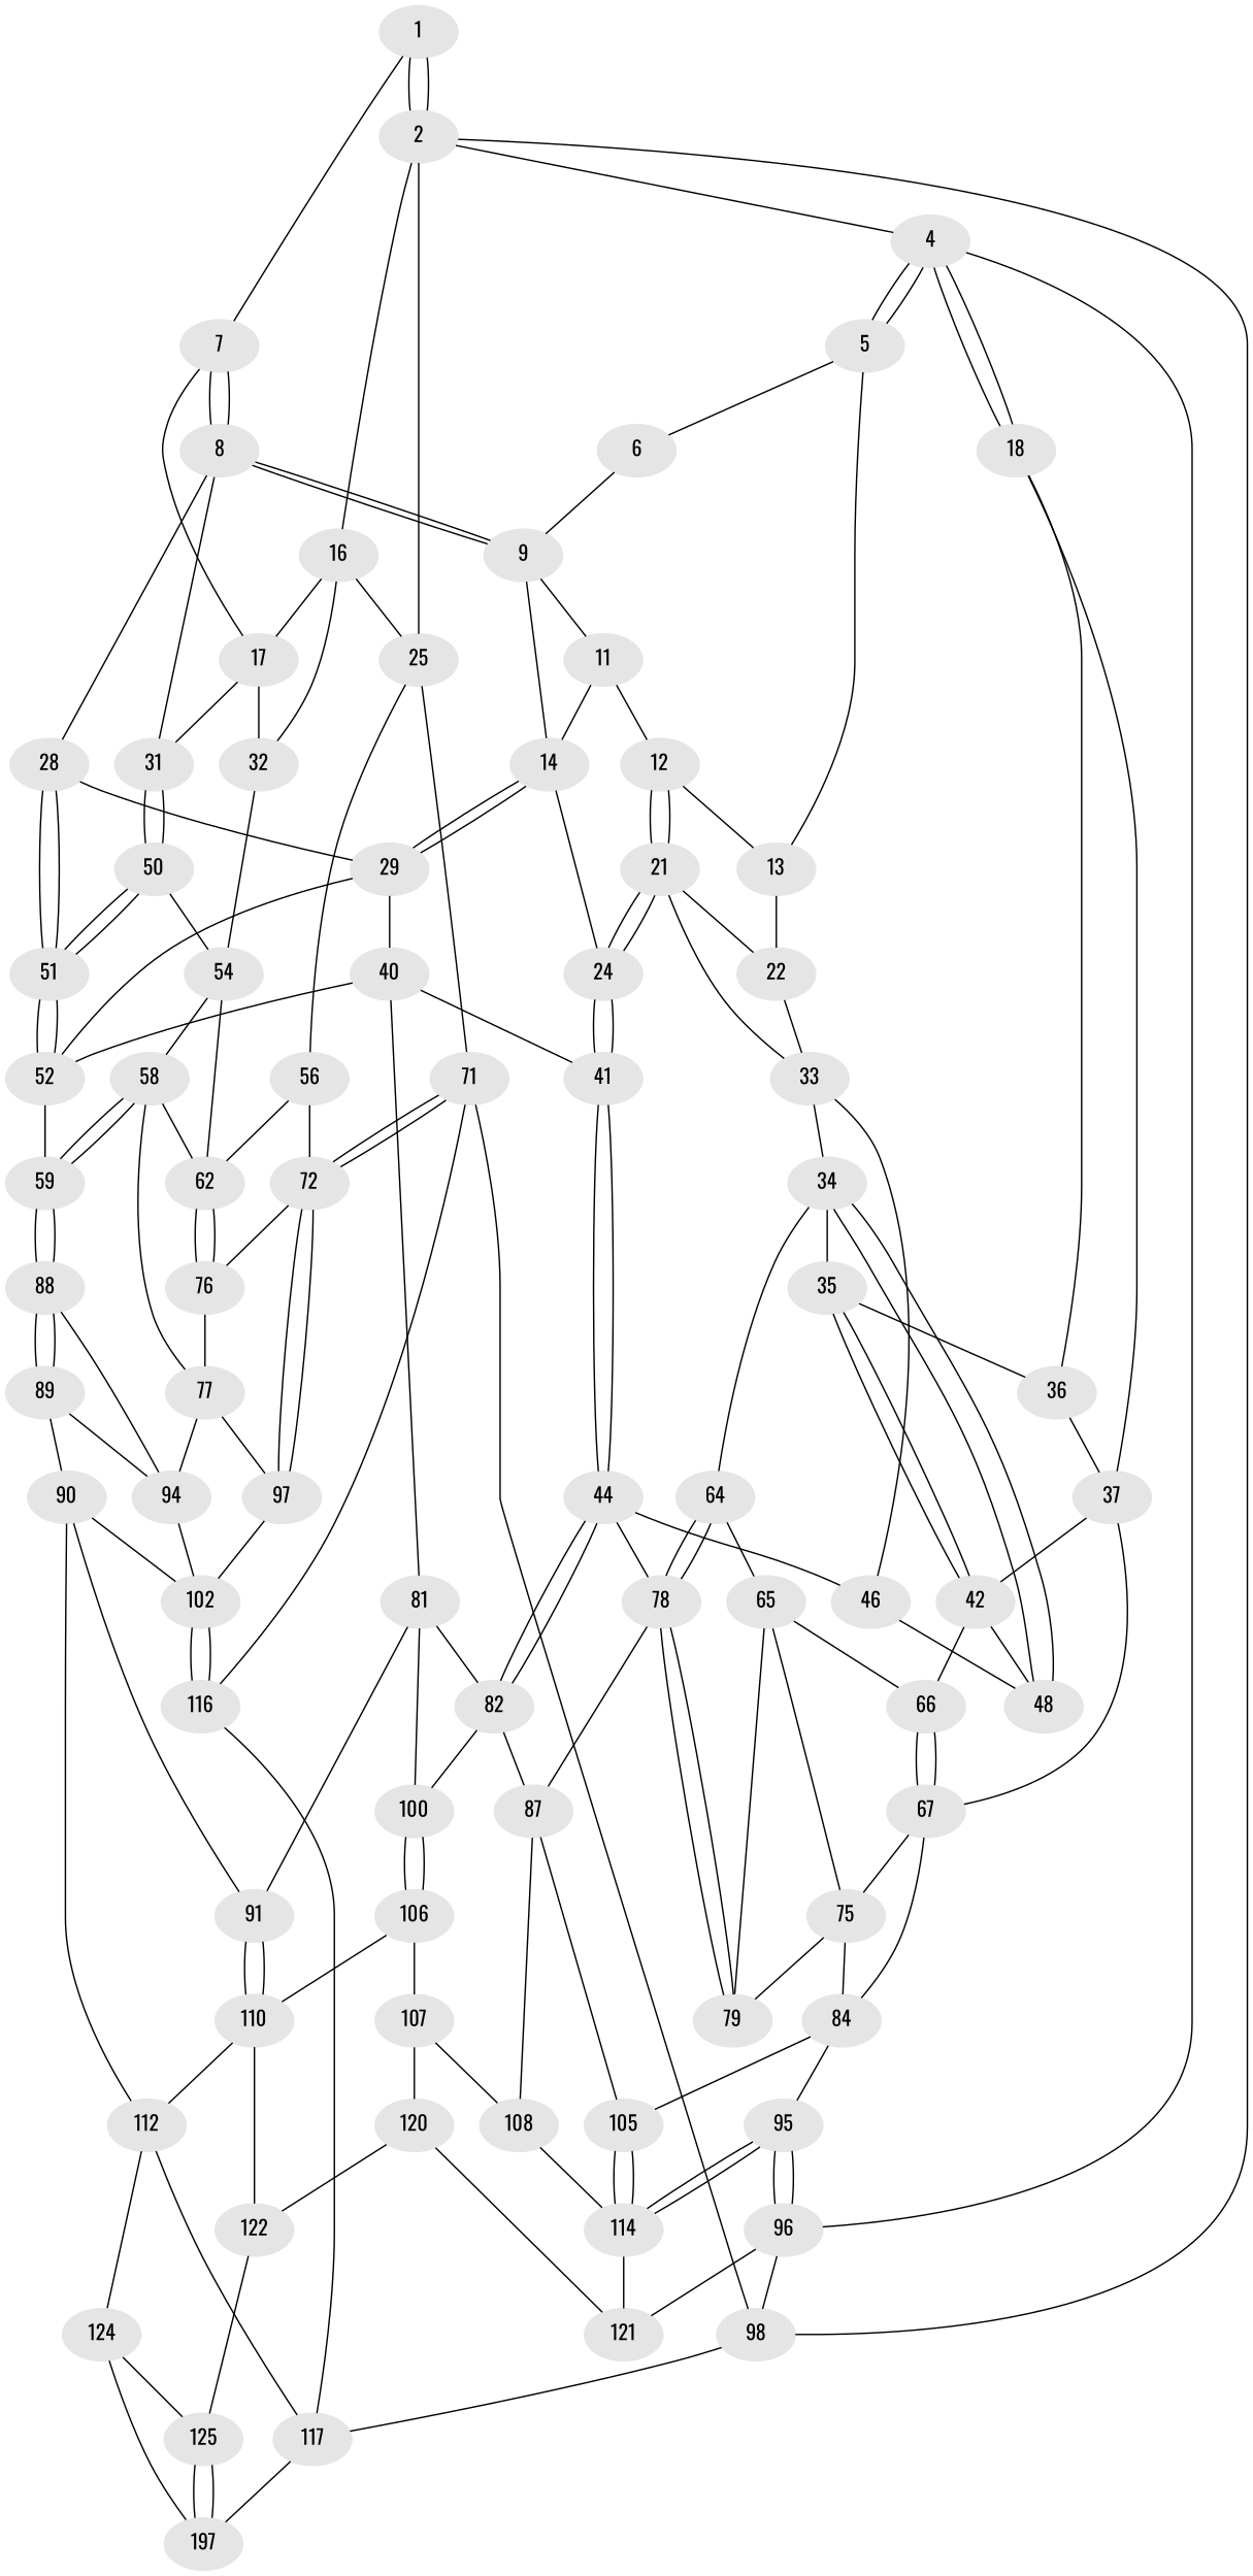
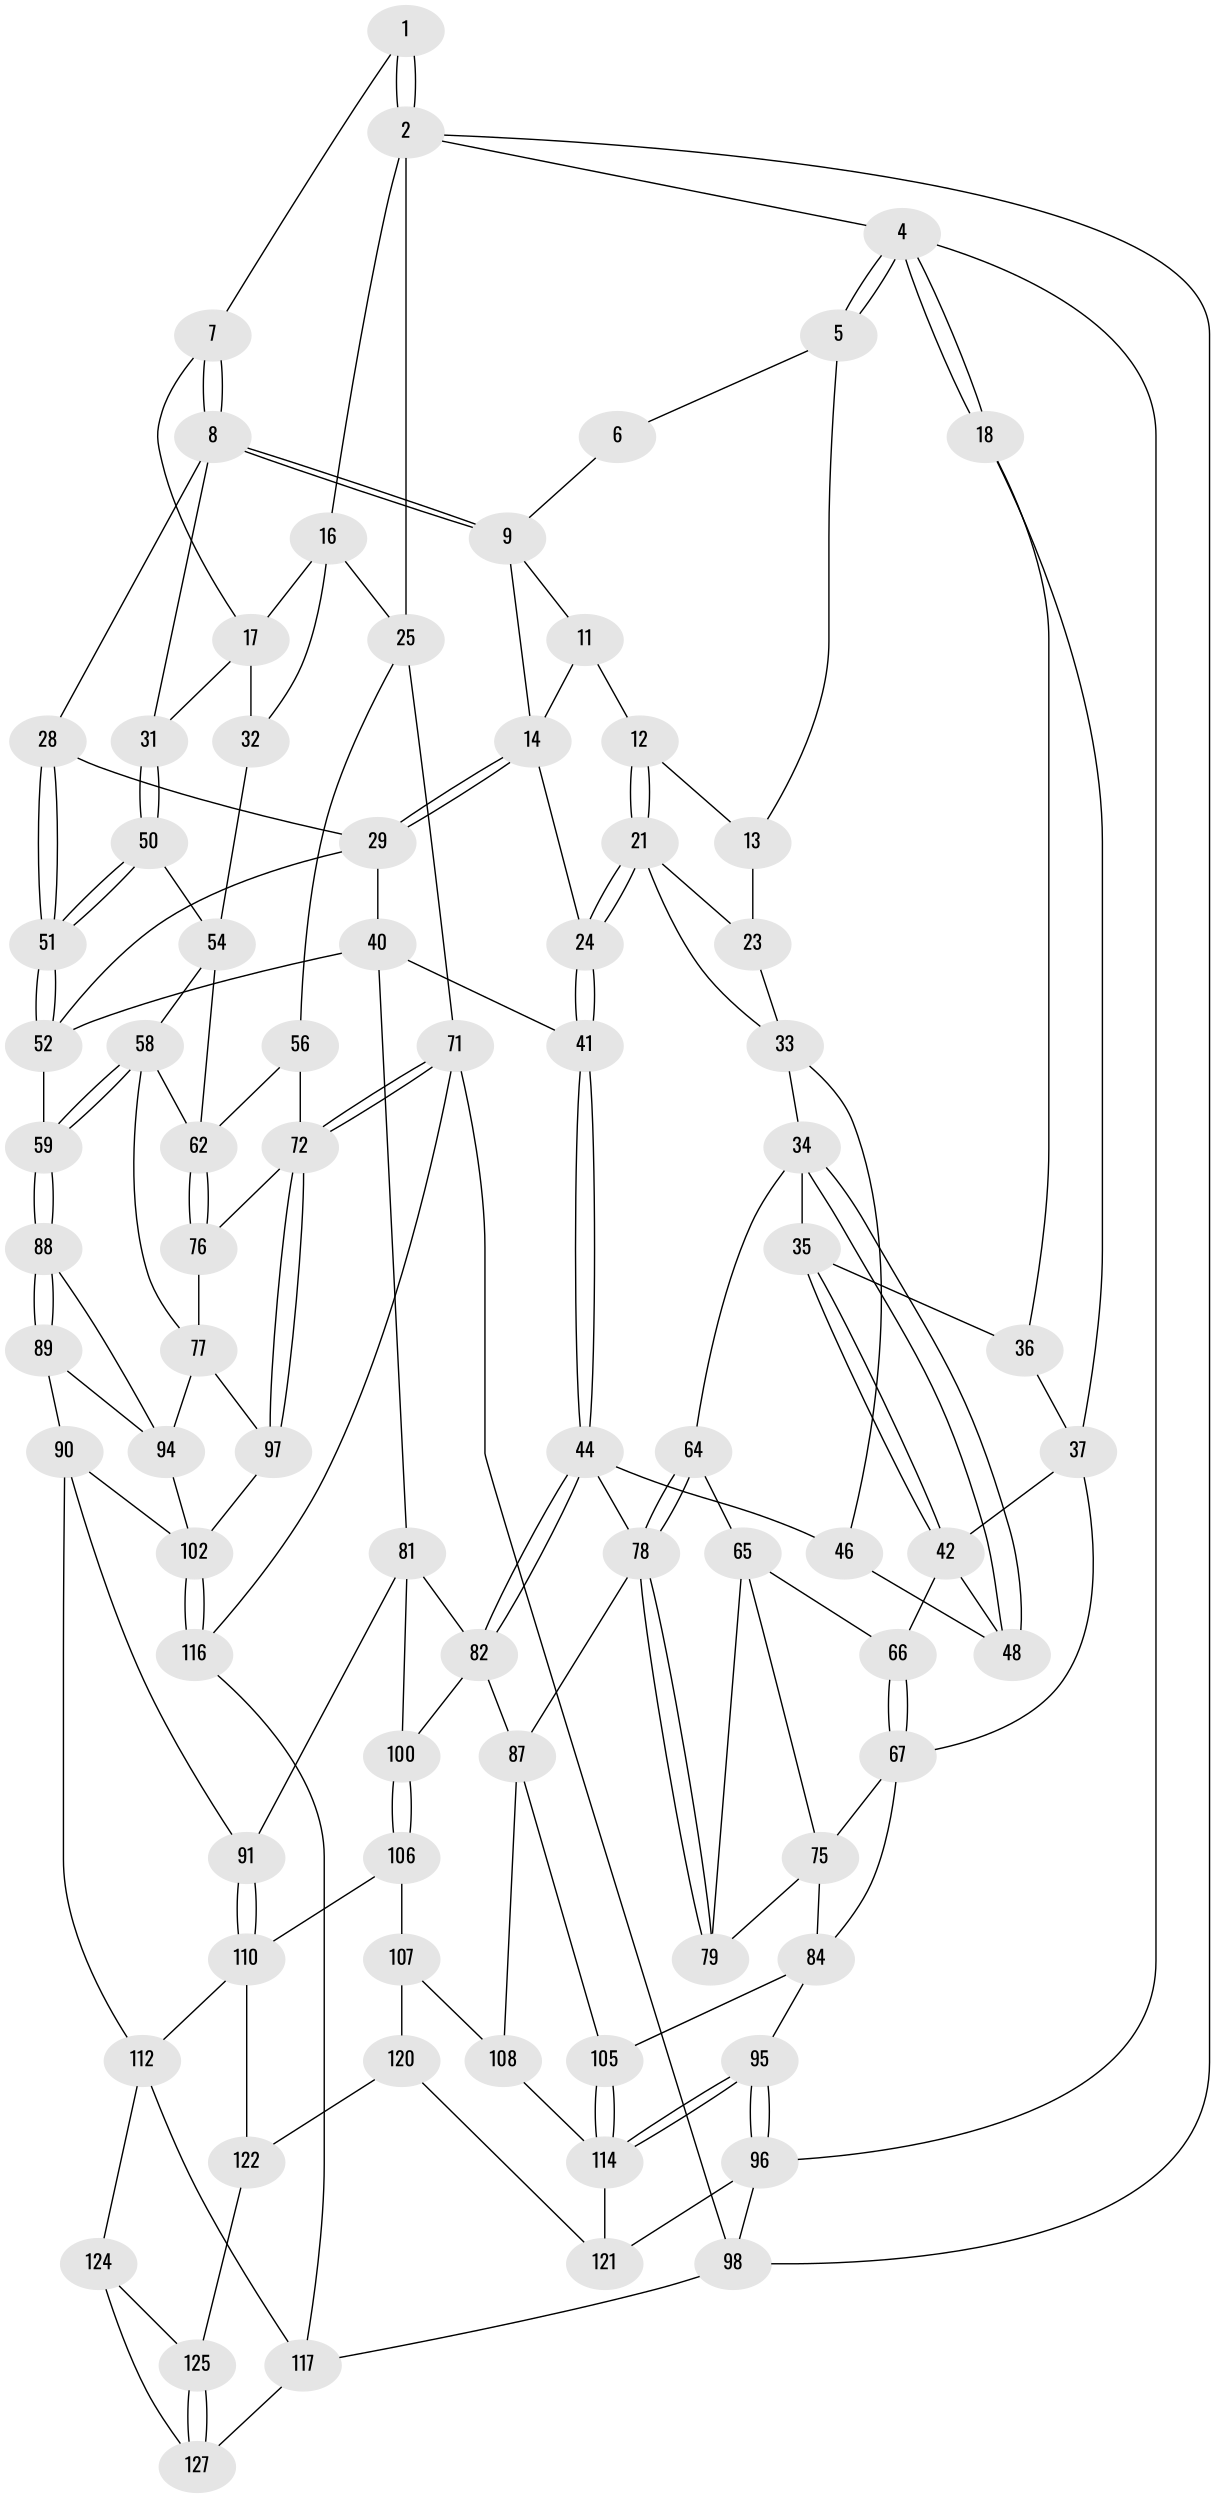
  graph {
    fontname=Oswald
    node [color=gray90 fontname=Oswald style=filled]
    edge [fontname=Oswald]
    2 [super="+3"]
    1
    7
    4
    16 [super="+26"]
    25 [super="+55"]
    98
    8 [super="+27"]
    17 [super="+30"]
    5
    18 [super="+19"]
    96 [super="+126"]
    32 [super="+53"]
    56 [super="+61"]
    71 [super="+99"]
    117 [super="+130"]
    6
    13 [super="+20"]
    36
    37 [super="+38"]
    121
    9 [super="+10"]
-   23 [label=22]
+   23
    11
    14 [super="+15"]
    28
    31
    29 [super="+39"]
    51
    50
    12
    24
    21 [super="+22"]
    33 [super="+43"]
    41
    40 [super="+70"]
    52 [super="+60"]
    54 [super="+57"]
    42 [super="+49"]
    67 [super="+68"]
    34
    46 [super="+47"]
    44 [super="+45"]
    62 [super="+63"]
    72 [super="+73"]
    116
    81 [super="+92"]
    59
    58 [super="+69"]
    35
    48
    64
    66
    75 [super="+80"]
    84 [super="+85"]
    82 [super="+86"]
    91
    100
    78 [super="+83"]
    79
    87 [super="+104"]
    65 [super="+74"]
    88
    77 [super="+93"]
    76
    97
    94 [super="+101"]
    89
    95
    105
    102 [super="+103"]
    108
    110 [super="+113"]
    106 [super="+111"]
    114 [super="+115"]
    90 [super="+109"]
    112 [super="+118"]
    124
    122 [super="+123"]
-   127 [super="+129" label=197]
+   127 [super="+129"]
    107 [super="+119"]
    120
    125
    2 -- 4
    2 -- 16
    2 -- 25
    2 -- 98
    1 -- 2
    1 -- 2
    1 -- 7
    7 -- 8
    7 -- 8
    7 -- 17
    4 -- 5
    4 -- 5
    4 -- 18
    4 -- 18
    4 -- 96
    16 -- 25
    16 -- 17
    16 -- 32
    25 -- 56
    25 -- 71
    98 -- 117
    8 -- 9
    8 -- 9
    8 -- 28
    8 -- 31
    17 -- 32
    17 -- 31
    5 -- 6
    5 -- 13
    18 -- 36
    18 -- 37
    96 -- 98
    96 -- 121
    32 -- 54
    56 -- 62
    56 -- 72
    71 -- 98
    71 -- 72
    71 -- 72
    71 -- 116
    117 -- 127
    6 -- 9
    13 -- 23
    36 -- 37
    37 -- 42
    37 -- 67
    9 -- 11
    9 -- 14
    23 -- 33
    11 -- 14
    11 -- 12
    14 -- 29
    14 -- 29
    14 -- 24
    28 -- 29
    28 -- 51
    28 -- 51
    31 -- 50
    31 -- 50
    29 -- 40
    29 -- 52
    51 -- 52
    51 -- 52
    50 -- 51
    50 -- 51
    50 -- 54
    12 -- 13
    12 -- 21
    12 -- 21
    24 -- 41
    24 -- 41
    21 -- 23
    21 -- 24
    21 -- 24
    21 -- 33
    33 -- 34
    33 -- 46
    41 -- 44
    41 -- 44
    40 -- 41
    40 -- 52
    40 -- 81
    52 -- 59
    54 -- 62
    54 -- 58
    42 -- 48
    42 -- 66
    67 -- 75
    67 -- 84
    34 -- 35
    34 -- 48
    34 -- 48
    34 -- 64
    46 -- 48
    44 -- 46
    44 -- 82
    44 -- 82
    44 -- 78
    62 -- 76
    62 -- 76
    72 -- 76
    72 -- 97
    72 -- 97
    116 -- 117
    81 -- 82
    81 -- 91
    81 -- 100
    59 -- 88
    59 -- 88
    58 -- 62
    58 -- 59
    58 -- 59
    58 -- 77
    35 -- 36
    35 -- 42
    35 -- 42
    64 -- 78
    64 -- 78
    64 -- 65
    66 -- 67
    66 -- 67
    75 -- 84
    75 -- 79
    84 -- 95
    84 -- 105
    82 -- 100
    82 -- 87
    91 -- 110
    91 -- 110
    100 -- 106
    100 -- 106
    78 -- 79
    78 -- 79
    78 -- 87
    87 -- 105
    87 -- 108
    65 -- 66
    65 -- 75
    65 -- 79
    88 -- 94
    88 -- 89
    88 -- 89
    77 -- 97
    77 -- 94
    76 -- 77
    97 -- 102
    94 -- 102
    89 -- 94
    89 -- 90
    95 -- 96
    95 -- 96
    95 -- 114
    95 -- 114
    105 -- 114
    105 -- 114
    102 -- 116
    102 -- 116
    108 -- 114
    110 -- 112
    110 -- 122
    106 -- 110
    106 -- 107 [weight=2]
    114 -- 121
    90 -- 91
    90 -- 102
    90 -- 112
    112 -- 117
    112 -- 124
    124 -- 127
    124 -- 125
    122 -- 125
    107 -- 108
    107 -- 120
    120 -- 121
    120 -- 122
    125 -- 127
    125 -- 127
  }
